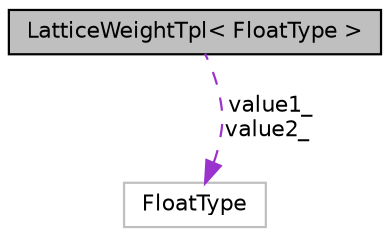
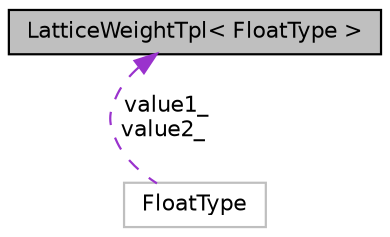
  digraph {
    node [fontname=Helvetica fontsize=10 shape=record style=filled]
    n1 [color=black fillcolor=grey75 fontcolor=black height=0.2 label="LatticeWeightTpl\< FloatType \>" width=0.4]
    n2 [color=grey75 fillcolor=white height=0.2 label=FloatType width=0.4]
-   n2 -> n1 [color=darkorchid3 dir=back fontname=Helvetica fontsize=10 label=" value1_\nvalue2_" labelfontname=Helvetica labelfontsize=10 style=dashed]
+   n1 -> n2 [color=darkorchid3 dir=back fontname=Helvetica fontsize=10 label=" value1_\nvalue2_" labelfontname=Helvetica labelfontsize=10 style=dashed]
  }
